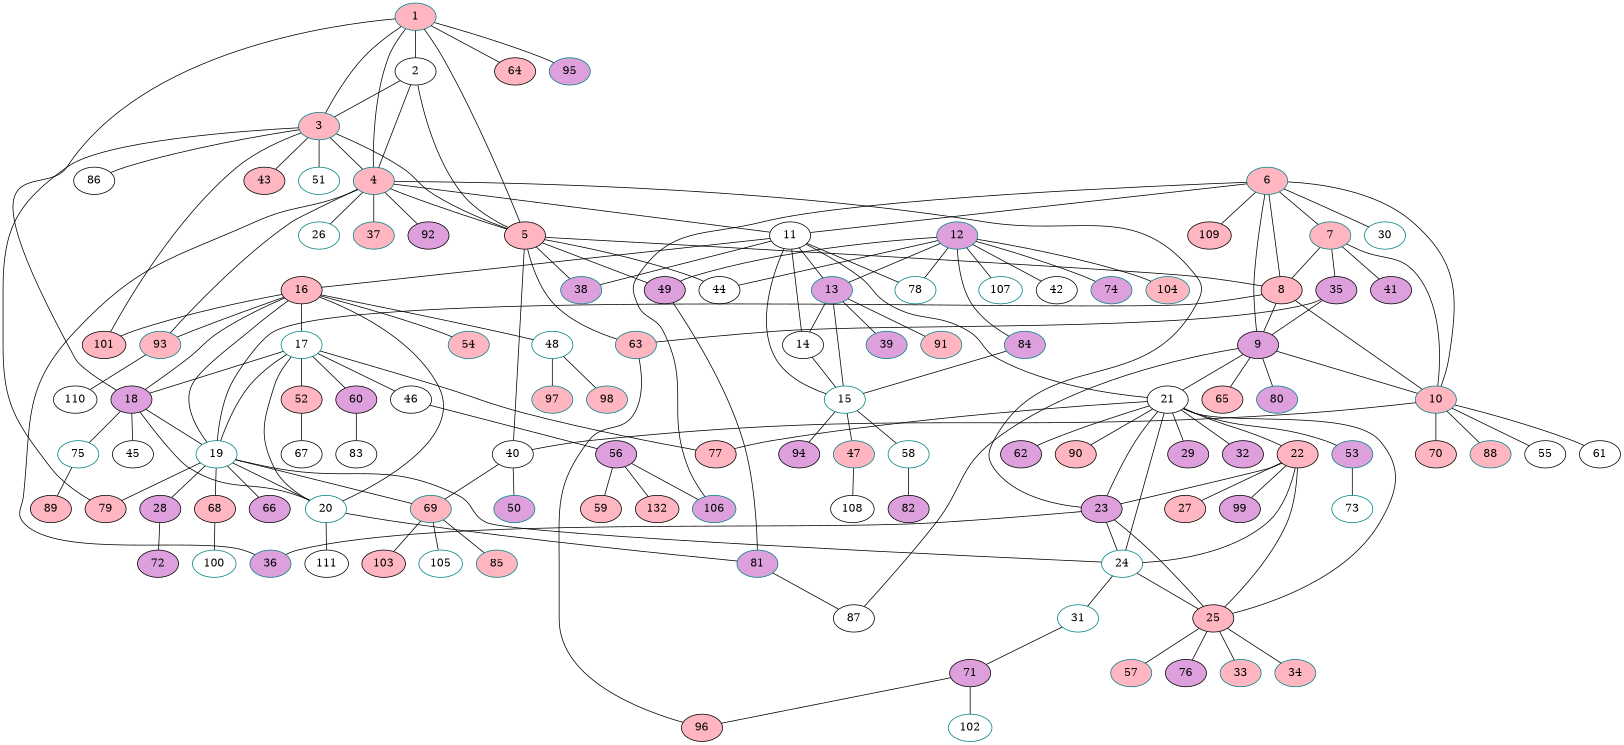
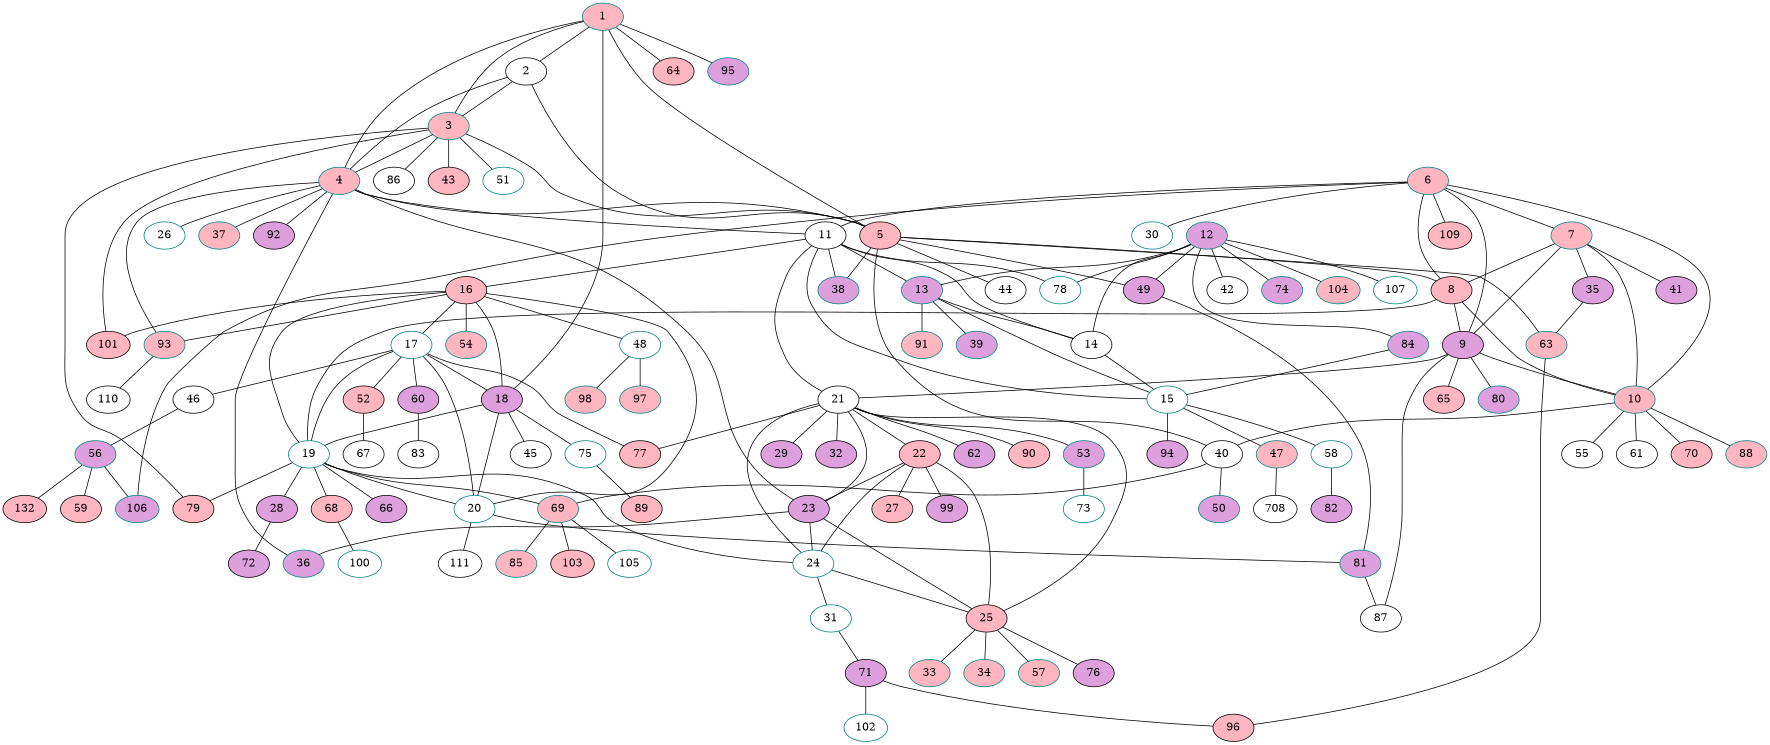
  graph {
    node [color=black fillcolor=lightpink style=filled]
    1 [color=teal]
    2 [fillcolor=white]
    3 [color=teal]
    4 [color=teal]
    5
    18 [fillcolor=plum]
    64
    95 [color=teal fillcolor=plum]
    43
    51 [color=teal fillcolor=white]
    79
    86 [fillcolor=white]
    101
    11 [fillcolor=white]
    23 [fillcolor=plum]
    26 [color=teal fillcolor=white]
    36 [color=teal fillcolor=plum]
    37 [color=teal]
    92 [fillcolor=plum]
    93 [color=teal]
    8
    38 [color=teal fillcolor=plum]
    40 [fillcolor=white]
    44 [fillcolor=white]
    49 [fillcolor=plum]
    63 [color=teal]
    19 [color=teal fillcolor=white]
    20 [color=teal fillcolor=white]
    45 [fillcolor=white]
    75 [color=teal fillcolor=white]
    21 [fillcolor=white]
    13 [color=teal fillcolor=plum]
    14 [fillcolor=white]
    15 [color=teal fillcolor=white]
    16
    78 [color=teal fillcolor=white]
    24 [color=teal fillcolor=white]
    25
    110 [fillcolor=white]
    9 [fillcolor=plum]
    10 [color=teal]
    69 [color=teal]
    50 [color=teal fillcolor=plum]
    81 [color=teal fillcolor=plum]
    96
    6 [color=teal]
    7 [color=teal]
    30 [color=teal fillcolor=white]
    106 [color=teal fillcolor=plum]
    109
    35 [fillcolor=plum]
    41 [fillcolor=plum]
    65
    80 [color=teal fillcolor=plum]
    87 [fillcolor=white]
    55 [fillcolor=white]
    61 [fillcolor=white]
    70
    88 [color=teal]
    28 [fillcolor=plum]
    66 [fillcolor=plum]
    68
    77
    22
    29 [fillcolor=plum]
    32 [fillcolor=plum]
    53 [color=teal fillcolor=plum]
    62 [fillcolor=plum]
    90
    12 [color=teal fillcolor=plum]
    42 [fillcolor=white]
    74 [color=teal fillcolor=plum]
    84 [color=teal fillcolor=plum]
    104 [color=teal]
    107 [color=teal fillcolor=white]
    39 [color=teal fillcolor=plum]
    91 [color=teal]
    47 [color=teal]
    58 [color=teal fillcolor=white]
    94 [fillcolor=plum]
    17 [color=teal fillcolor=white]
    48 [color=teal fillcolor=white]
    54 [color=teal]
-   108 [fillcolor=white]
+   108 [fillcolor=white label=708]
    82 [fillcolor=plum]
    46 [fillcolor=white]
    52
    60 [fillcolor=plum]
    111 [fillcolor=white]
    97 [color=teal]
    98 [color=teal]
-   56 [fillcolor=plum]
+   56 [color=teal fillcolor=plum]
    67 [fillcolor=white]
    83 [fillcolor=white]
    89
    31 [color=teal fillcolor=white]
    72 [fillcolor=plum]
    100 [color=teal fillcolor=white]
    85 [color=teal]
    103
    105 [color=teal fillcolor=white]
    27
    99 [fillcolor=plum]
    33 [color=teal]
    34 [color=teal]
    57 [color=teal]
    76 [fillcolor=plum]
    73 [color=teal fillcolor=white]
    71 [fillcolor=plum]
    102 [color=teal fillcolor=white]
    59
    n112 [label=132]
    1 -- 2
    1 -- 3
    1 -- 4
    1 -- 5
    1 -- 18
    1 -- 64
    1 -- 95
    2 -- 3
    2 -- 4
    2 -- 5
    3 -- 4
    3 -- 5
    3 -- 43
    3 -- 51
    3 -- 79
    3 -- 86
    3 -- 101
    4 -- 5
    4 -- 11
    4 -- 23
    4 -- 26
    4 -- 36
    4 -- 37
    4 -- 92
    4 -- 93
    5 -- 8
    5 -- 38
    5 -- 40
    5 -- 44
    5 -- 49
    5 -- 63
    18 -- 19
    18 -- 20
    18 -- 45
    18 -- 75
    11 -- 38
    11 -- 21
    11 -- 13
    11 -- 14
    11 -- 15
    11 -- 16
    11 -- 78
    23 -- 36
    23 -- 24
    23 -- 25
    93 -- 110
    8 -- 19
    8 -- 9
    8 -- 10
    40 -- 69
    40 -- 50
    49 -- 81
    63 -- 96
    19 -- 79
    19 -- 20
    19 -- 24
    19 -- 69
    19 -- 28
    19 -- 66
    19 -- 68
    20 -- 81
    20 -- 111
    75 -- 89
    21 -- 23
    21 -- 24
    21 -- 25
    21 -- 77
    21 -- 22
    21 -- 29
    21 -- 32
    21 -- 53
    21 -- 62
    21 -- 90
    13 -- 14
    13 -- 15
    13 -- 39
    13 -- 91
    14 -- 15
    15 -- 47
    15 -- 58
    15 -- 94
    16 -- 18
    16 -- 101
    16 -- 93
    16 -- 19
    16 -- 20
    16 -- 17
    16 -- 48
    16 -- 54
    24 -- 25
    24 -- 31
    25 -- 33
    25 -- 34
    25 -- 57
    25 -- 76
    9 -- 21
    9 -- 10
    9 -- 65
    9 -- 80
    9 -- 87
    10 -- 40
    10 -- 55
    10 -- 61
    10 -- 70
    10 -- 88
    69 -- 85
    69 -- 103
    69 -- 105
    81 -- 87
    6 -- 11
    6 -- 8
    6 -- 9
    6 -- 10
    6 -- 7
    6 -- 30
    6 -- 106
    6 -- 109
    7 -- 8
-   35 -- 9
+   7 -- 9
    7 -- 10
    7 -- 35
    7 -- 41
    35 -- 63
    28 -- 72
    68 -- 100
    22 -- 23
    22 -- 24
    22 -- 25
    22 -- 27
    22 -- 99
    53 -- 73
    12 -- 49
    12 -- 13
-   12 -- 44
+   12 -- 14
    12 -- 78
    12 -- 42
    12 -- 74
    12 -- 84
    12 -- 104
    12 -- 107
    84 -- 15
    47 -- 108
    58 -- 82
    17 -- 18
    17 -- 19
    17 -- 20
    17 -- 77
    17 -- 46
    17 -- 52
    17 -- 60
    48 -- 97
    48 -- 98
    46 -- 56
    52 -- 67
    60 -- 83
    56 -- 106
    56 -- 59
    56 -- n112
    31 -- 71
    71 -- 96
    71 -- 102
  }
